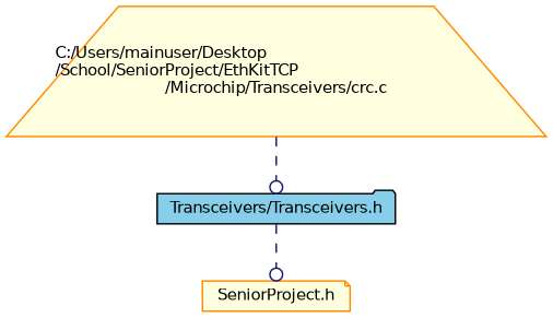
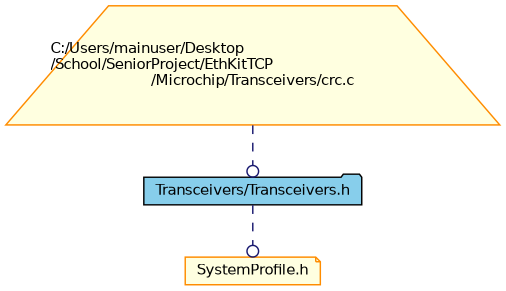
  digraph {
    node [color=darkorange fillcolor=lightyellow fontname=Helvetica fontsize=10 style=filled]
    edge [color=midnightblue fontname=Helvetica fontsize=10 labelfontname=Helvetica labelfontsize=10 style=dashed arrowhead=odot]
    n1 [fontcolor=black height=0.2 label="C:/Users/mainuser/Desktop\l/School/SeniorProject/EthKitTCP\l/Microchip/Transceivers/crc.c" shape=trapezium width=0.4]
    n2 [color=black fillcolor=skyblue height=0.2 label="Transceivers/Transceivers.h" shape=folder width=0.4]
-   n3 [height=0.2 label="SeniorProject.h" shape=note width=0.4]
+   n3 [height=0.2 label="SystemProfile.h" shape=note width=0.4]
    n1 -> n2
    n2 -> n3
  }
